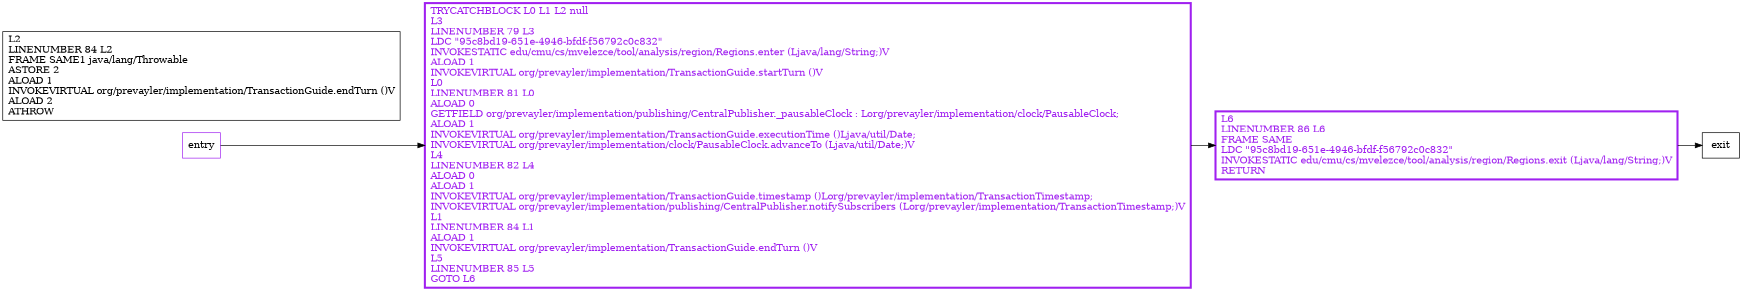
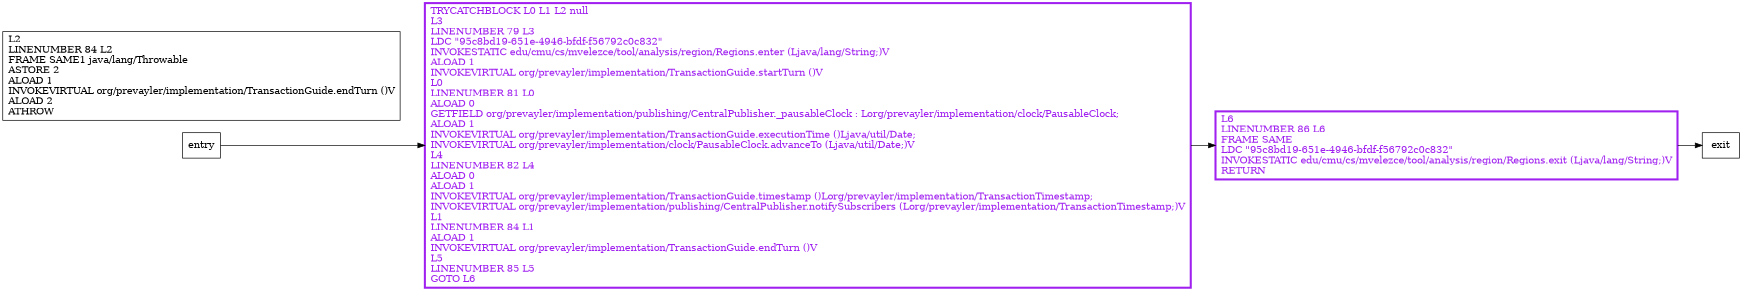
  digraph {
    rankdir=LR
    node [shape=record]
    n1 [color=purple fontcolor=purple label="TRYCATCHBLOCK L0 L1 L2 null\lL3\lLINENUMBER 79 L3\lLDC \"95c8bd19-651e-4946-bfdf-f56792c0c832\"\lINVOKESTATIC edu/cmu/cs/mvelezce/tool/analysis/region/Regions.enter (Ljava/lang/String;)V\lALOAD 1\lINVOKEVIRTUAL org/prevayler/implementation/TransactionGuide.startTurn ()V\lL0\lLINENUMBER 81 L0\lALOAD 0\lGETFIELD org/prevayler/implementation/publishing/CentralPublisher._pausableClock : Lorg/prevayler/implementation/clock/PausableClock;\lALOAD 1\lINVOKEVIRTUAL org/prevayler/implementation/TransactionGuide.executionTime ()Ljava/util/Date;\lINVOKEVIRTUAL org/prevayler/implementation/clock/PausableClock.advanceTo (Ljava/util/Date;)V\lL4\lLINENUMBER 82 L4\lALOAD 0\lALOAD 1\lINVOKEVIRTUAL org/prevayler/implementation/TransactionGuide.timestamp ()Lorg/prevayler/implementation/TransactionTimestamp;\lINVOKEVIRTUAL org/prevayler/implementation/publishing/CentralPublisher.notifySubscribers (Lorg/prevayler/implementation/TransactionTimestamp;)V\lL1\lLINENUMBER 84 L1\lALOAD 1\lINVOKEVIRTUAL org/prevayler/implementation/TransactionGuide.endTurn ()V\lL5\lLINENUMBER 85 L5\lGOTO L6\l" penwidth=3]
    n2 [color=purple fontcolor=purple label="L6\lLINENUMBER 86 L6\lFRAME SAME\lLDC \"95c8bd19-651e-4946-bfdf-f56792c0c832\"\lINVOKESTATIC edu/cmu/cs/mvelezce/tool/analysis/region/Regions.exit (Ljava/lang/String;)V\lRETURN\l" penwidth=3]
    exit
    n4 [label="L2\lLINENUMBER 84 L2\lFRAME SAME1 java/lang/Throwable\lASTORE 2\lALOAD 1\lINVOKEVIRTUAL org/prevayler/implementation/TransactionGuide.endTurn ()V\lALOAD 2\lATHROW\l"]
-   entry [color=purple]
+   entry
    n1 -> n2
    n2 -> exit
    entry -> n1
  }
